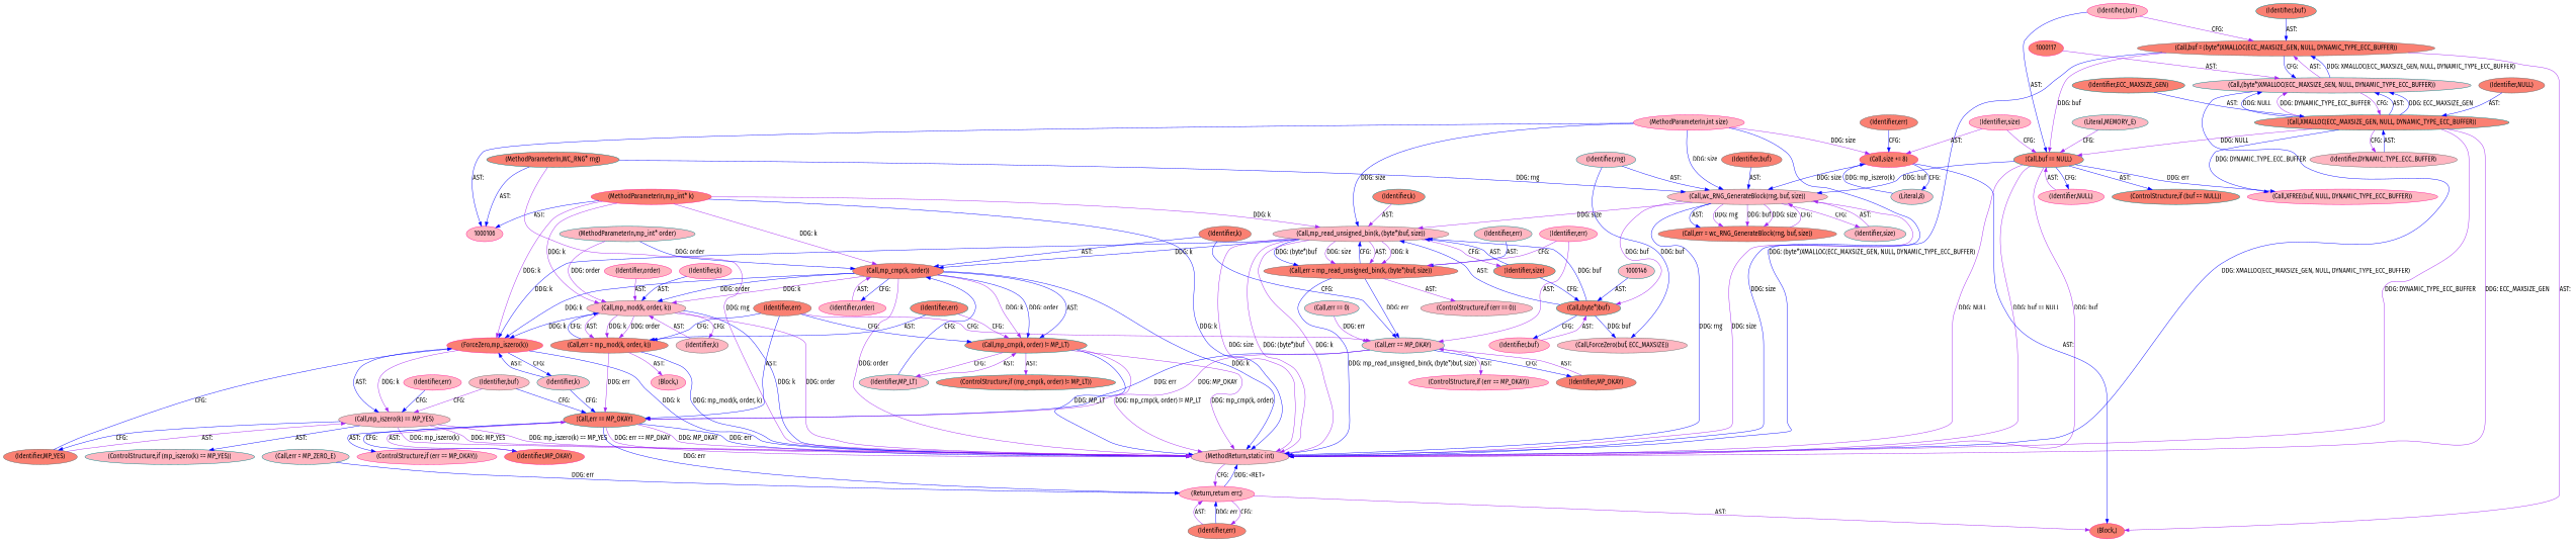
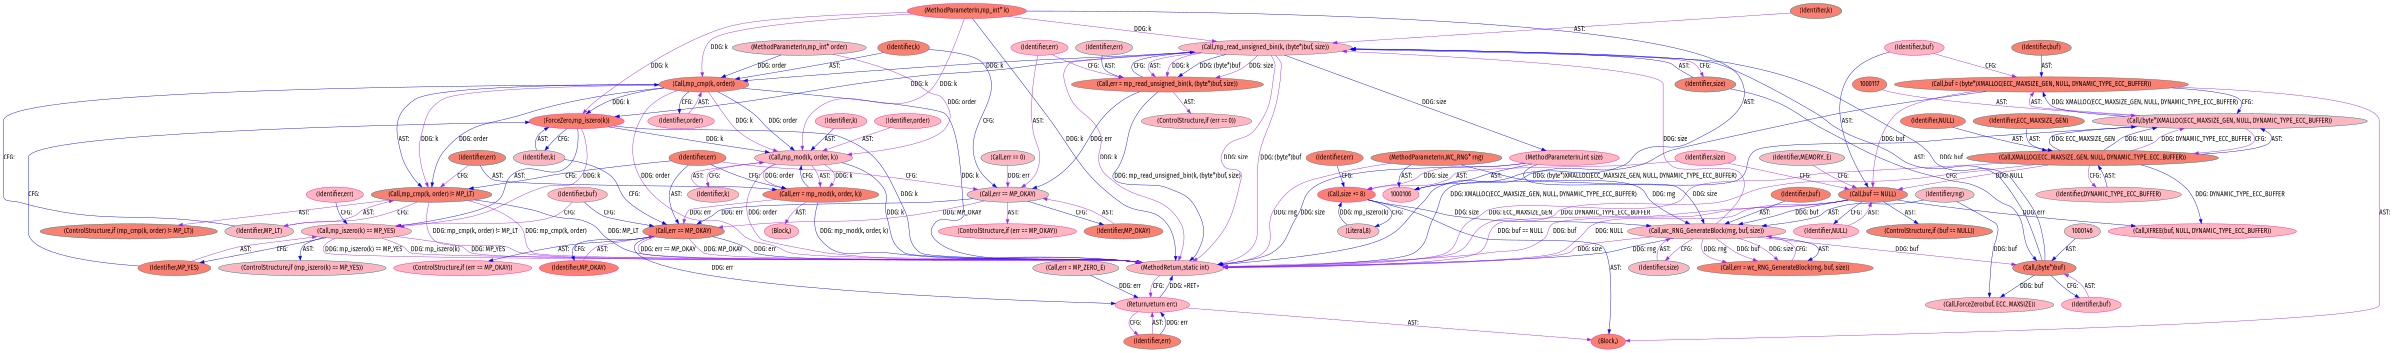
  digraph {
    fontname="Fira Sans"
    node [color=teal fillcolor=lightpink fontname="Fira Sans" style=filled]
    edge [color=blue fontname="Fira Sans"]
    n1 [color=gray40 label="(Call,mp_read_unsigned_bin(k, (byte*)buf, size))"]
    n2 [color=gray40 fillcolor=salmon label="(Call,err = mp_read_unsigned_bin(k, (byte*)buf, size))"]
    n3 [color=gray40 fillcolor=salmon label="(Call,mp_cmp(k, order))"]
    n4 [color=deeppink fillcolor=salmon label="(ForceZero,mp_iszero(k))"]
    n5 [color=gray40 label="(MethodReturn,static int)"]
    n6 [fillcolor=salmon label="(Identifier,size)"]
    n7 [label="(Call,err == MP_OKAY)"]
    n8 [color=gray40 label="(ControlStructure,if (err == 0))"]
    n9 [color=gray40 label="(Call,mp_mod(k, order, k))"]
    n10 [fillcolor=salmon label="(Call,mp_cmp(k, order) != MP_LT)"]
    n11 [color=deeppink label="(Identifier,order)"]
    n12 [color=gray40 label="(Call,mp_iszero(k) == MP_YES)"]
    n13 [label="(Identifier,k)"]
    n14 [color=deeppink label="(Return,return err;)"]
    n15 [fillcolor=salmon label="(Call,(byte*)buf)"]
    n16 [color=deeppink fillcolor=salmon label="(MethodParameterIn,mp_int* k)"]
    1000106 [color=deeppink]
    n18 [color=gray40 fillcolor=salmon label="(Call,err = mp_mod(k, order, k))"]
    n19 [color=gray40 label="(Identifier,k)"]
    n20 [color=deeppink label="(Identifier,buf)"]
    n21 [color=gray40 label="(Call,ForceZero(buf, ECC_MAXSIZE))"]
    n22 [color=gray40 label="(Call,wc_RNG_GenerateBlock(rng, buf, size))"]
    n23 [color=gray40 fillcolor=salmon label="(Call,err = wc_RNG_GenerateBlock(rng, buf, size))"]
    n24 [label="(Identifier,size)"]
    n25 [fillcolor=salmon label="(MethodParameterIn,WC_RNG* rng)"]
    n26 [fillcolor=salmon label="(Call,buf == NULL)"]
    n27 [color=deeppink label="(Identifier,NULL)"]
    n28 [color=deeppink label="(Call,XFREE(buf, NULL, DYNAMIC_TYPE_ECC_BUFFER))"]
    n29 [fillcolor=salmon label="(ControlStructure,if (buf == NULL))"]
    n30 [color=gray40 fillcolor=salmon label="(Call,buf = (byte*)XMALLOC(ECC_MAXSIZE_GEN, NULL, DYNAMIC_TYPE_ECC_BUFFER))"]
    n31 [label="(Call,(byte*)XMALLOC(ECC_MAXSIZE_GEN, NULL, DYNAMIC_TYPE_ECC_BUFFER))"]
    n32 [color=deeppink fillcolor=salmon label="(Block,)"]
    n33 [fillcolor=salmon label="(Call,XMALLOC(ECC_MAXSIZE_GEN, NULL, DYNAMIC_TYPE_ECC_BUFFER))"]
    n34 [color=gray40 label="(Identifier,DYNAMIC_TYPE_ECC_BUFFER)"]
    n35 [color=deeppink fillcolor=salmon label="(Call,size += 8)"]
    n36 [label="(Literal,8)"]
    n37 [color=deeppink label="(MethodParameterIn,int size)"]
    n38 [fillcolor=salmon label="(Call,err == MP_OKAY)"]
    n39 [color=deeppink label="(ControlStructure,if (err == MP_OKAY))"]
    n40 [color=gray40 fillcolor=salmon label="(Identifier,MP_OKAY)"]
    n41 [color=deeppink label="(ControlStructure,if (err == MP_OKAY))"]
    n42 [color=deeppink fillcolor=salmon label="(Identifier,MP_OKAY)"]
    n43 [color=gray40 fillcolor=salmon label="(Identifier,err)"]
    n44 [label="(Identifier,MP_LT)"]
    n45 [fillcolor=salmon label="(ControlStructure,if (mp_cmp(k, order) != MP_LT))"]
    n46 [color=deeppink label="(Block,)"]
    n47 [color=gray40 fillcolor=salmon label="(Identifier,MP_YES)"]
    n48 [label="(ControlStructure,if (mp_iszero(k) == MP_YES))"]
    n49 [color=deeppink label="(Identifier,err)"]
    n50 [label="(Identifier,rng)"]
    n51 [fillcolor=salmon label="(Identifier,ECC_MAXSIZE_GEN)"]
-   n52 [label="(Literal,MEMORY_E)"]
+   n52 [label="(Identifier,MEMORY_E)"]
    n53 [fillcolor=salmon label="(Identifier,buf)"]
    n54 [color=gray40 fillcolor=salmon label="(Identifier,NULL)"]
    n55 [color=gray40 fillcolor=salmon label="(Identifier,err)"]
    n56 [color=gray40 fillcolor=salmon label="(Identifier,buf)"]
    n57 [label="(Identifier,err)"]
    n58 [label="(MethodParameterIn,mp_int* order)"]
    n59 [color=deeppink label="(Identifier,err)"]
    n60 [color=deeppink label="(Identifier,k)"]
    n61 [fillcolor=salmon label="(Identifier,err)"]
    n62 [color=gray40 label="(Identifier,buf)"]
    n63 [color=deeppink label="(Identifier,buf)"]
    n64 [fillcolor=salmon label="(Identifier,k)"]
    n65 [label="(Call,err = MP_ZERO_E)"]
    n66 [color=gray40 fillcolor=salmon label="(Identifier,err)"]
    n67 [label="(Call,err == 0)"]
    n68 [color=deeppink label="(Identifier,order)"]
    n69 [color=deeppink label="(Identifier,size)"]
    n70 [color=gray40 fillcolor=salmon label="(Identifier,k)"]
    1000146
-   1000117 [color=deeppink fillcolor=salmon]
+   1000117 [color=gray40 fillcolor=salmon]
    n1 -> n2 [color=purple label="AST: "]
    n1 -> n2 [color=purple label="DDG: k"]
    n1 -> n2 [label="DDG: (byte*)buf"]
    n1 -> n2 [color=purple label="DDG: size"]
    n1 -> n3 [label="DDG: k"]
    n1 -> n4 [label="DDG: k"]
    n1 -> n5 [color=purple label="DDG: k"]
    n1 -> n5 [color=purple label="DDG: size"]
    n1 -> n5 [color=purple label="DDG: (byte*)buf"]
    n1 -> n6 [color=purple label="CFG: "]
    n2 -> n1 [label="CFG: "]
    n2 -> n5 [label="DDG: mp_read_unsigned_bin(k, (byte*)buf, size)"]
    n2 -> n7 [label="DDG: err"]
    n2 -> n8 [color=purple label="AST: "]
    n3 -> n4 [label="DDG: k"]
    n3 -> n5 [label="DDG: k"]
    n3 -> n5 [color=purple label="DDG: order"]
    n3 -> n9 [color=purple label="DDG: k"]
    n3 -> n9 [label="DDG: order"]
    n3 -> n10 [label="AST: "]
    n3 -> n10 [color=purple label="DDG: k"]
    n3 -> n10 [label="DDG: order"]
    n3 -> n11 [label="CFG: "]
    n4 -> n5 [label="DDG: k"]
    n4 -> n12 [label="AST: "]
    n4 -> n12 [color=purple label="DDG: k"]
    n4 -> n13 [label="CFG: "]
    n5 -> n14 [color=purple label="CFG: "]
    n6 -> n1 [label="AST: "]
    n6 -> n15 [label="CFG: "]
    n7 -> n38 [label="DDG: err"]
    n7 -> n38 [color=purple label="DDG: MP_OKAY"]
    n7 -> n39 [color=purple label="AST: "]
    n7 -> n40 [label="CFG: "]
-   n9 -> n4 [label="DDG: k"]
+   n4 -> n9 [label="DDG: k"]
    n9 -> n5 [label="DDG: k"]
    n9 -> n5 [color=purple label="DDG: order"]
    n9 -> n18 [color=purple label="AST: "]
    n9 -> n18 [color=purple label="DDG: k"]
    n9 -> n18 [color=purple label="DDG: order"]
    n9 -> n19 [color=purple label="CFG: "]
    n10 -> n5 [label="DDG: MP_LT"]
    n10 -> n5 [color=purple label="DDG: mp_cmp(k, order) != MP_LT"]
    n10 -> n5 [color=purple label="DDG: mp_cmp(k, order)"]
    n10 -> n44 [color=purple label="CFG: "]
    n10 -> n45 [color=purple label="AST: "]
    n11 -> n3 [color=purple label="AST: "]
    n12 -> n5 [color=purple label="DDG: MP_YES"]
    n12 -> n5 [color=purple label="DDG: mp_iszero(k) == MP_YES"]
    n12 -> n5 [color=purple label="DDG: mp_iszero(k)"]
    n12 -> n47 [label="CFG: "]
    n12 -> n48 [label="AST: "]
    n13 -> n4 [label="AST: "]
    n13 -> n38 [label="CFG: "]
    n14 -> n5 [label="DDG: <RET>"]
    n14 -> n32 [color=purple label="AST: "]
    n14 -> n43 [color=purple label="CFG: "]
    n15 -> n1 [label="AST: "]
    n15 -> n1 [label="DDG: buf"]
    n15 -> n20 [label="CFG: "]
    n15 -> n21 [label="DDG: buf"]
    n16 -> n1 [color=purple label="DDG: k"]
    n16 -> n3 [color=purple label="DDG: k"]
    n16 -> n4 [color=purple label="DDG: k"]
    n16 -> n5 [label="DDG: k"]
    n16 -> n9 [color=purple label="DDG: k"]
    n16 -> 1000106 [label="AST: "]
    n18 -> n5 [label="DDG: mp_mod(k, order, k)"]
    n18 -> n9 [label="CFG: "]
    n18 -> n38 [color=purple label="DDG: err"]
    n18 -> n46 [color=purple label="AST: "]
    n19 -> n9 [color=purple label="AST: "]
    n20 -> n15 [color=purple label="AST: "]
    n22 -> n1 [color=purple label="DDG: size"]
    n22 -> n5 [label="DDG: rng"]
    n22 -> n5 [color=purple label="DDG: size"]
    n22 -> n15 [color=purple label="DDG: buf"]
    n22 -> n23 [label="AST: "]
    n22 -> n23 [color=purple label="DDG: rng"]
    n22 -> n23 [color=purple label="DDG: buf"]
    n22 -> n23 [color=purple label="DDG: size"]
    n22 -> n24 [color=purple label="CFG: "]
    n23 -> n22 [color=purple label="CFG: "]
    n24 -> n22 [color=purple label="AST: "]
    n25 -> n5 [color=purple label="DDG: rng"]
    n25 -> 1000106 [label="AST: "]
    n25 -> n22 [label="DDG: rng"]
    n26 -> n5 [color=purple label="DDG: NULL"]
    n26 -> n5 [color=purple label="DDG: buf == NULL"]
    n26 -> n5 [color=purple label="DDG: buf"]
    n26 -> n22 [label="DDG: buf"]
    n26 -> n27 [label="CFG: "]
    n26 -> n28 [label="DDG: err"]
    n26 -> n29 [label="AST: "]
    n27 -> n26 [color=purple label="AST: "]
    n30 -> n5 [label="DDG: (byte*)XMALLOC(ECC_MAXSIZE_GEN, NULL, DYNAMIC_TYPE_ECC_BUFFER)"]
    n30 -> n26 [color=purple label="DDG: buf"]
    n30 -> n31 [label="CFG: "]
    n30 -> n32 [color=purple label="AST: "]
    n31 -> n5 [label="DDG: XMALLOC(ECC_MAXSIZE_GEN, NULL, DYNAMIC_TYPE_ECC_BUFFER)"]
    n31 -> n30 [color=purple label="AST: "]
    n31 -> n30 [label="DDG: XMALLOC(ECC_MAXSIZE_GEN, NULL, DYNAMIC_TYPE_ECC_BUFFER)"]
    n31 -> n33 [color=purple label="CFG: "]
    n33 -> n5 [color=purple label="DDG: ECC_MAXSIZE_GEN"]
    n33 -> n5 [color=purple label="DDG: DYNAMIC_TYPE_ECC_BUFFER"]
    n33 -> n26 [color=purple label="DDG: NULL"]
    n33 -> n28 [label="DDG: DYNAMIC_TYPE_ECC_BUFFER"]
    n33 -> n31 [label="AST: "]
    n33 -> n31 [label="DDG: ECC_MAXSIZE_GEN"]
    n33 -> n31 [label="DDG: NULL"]
    n33 -> n31 [color=purple label="DDG: DYNAMIC_TYPE_ECC_BUFFER"]
    n33 -> n34 [color=purple label="CFG: "]
    n34 -> n33 [label="AST: "]
    n35 -> n22 [label="DDG: size"]
    n35 -> n32 [label="AST: "]
    n35 -> n36 [label="CFG: "]
    n36 -> n35 [label="DDG: mp_iszero(k)"]
-   n37 -> n1 [label="DDG: size"]
+   n1 -> n37 [label="DDG: size"]
    n37 -> n5 [label="DDG: size"]
    n37 -> 1000106 [label="AST: "]
    n37 -> n22 [label="DDG: size"]
    n37 -> n35 [color=purple label="DDG: size"]
    n38 -> n5 [label="DDG: err"]
    n38 -> n5 [color=purple label="DDG: err == MP_OKAY"]
    n38 -> n5 [color=purple label="DDG: MP_OKAY"]
    n38 -> n14 [label="DDG: err"]
    n38 -> n41 [label="AST: "]
    n38 -> n42 [label="CFG: "]
    n40 -> n7 [color=purple label="AST: "]
    n42 -> n38 [color=purple label="AST: "]
    n43 -> n14 [color=purple label="AST: "]
    n43 -> n14 [label="DDG: err"]
    n44 -> n3 [label="CFG: "]
    n44 -> n10 [color=purple label="AST: "]
    n47 -> n4 [label="CFG: "]
    n47 -> n12 [color=purple label="AST: "]
    n49 -> n12 [label="CFG: "]
    n50 -> n21 [label="DDG: buf"]
    n50 -> n22 [label="AST: "]
    n51 -> n33 [label="AST: "]
    n52 -> n26 [color=purple label="CFG: "]
    n53 -> n30 [label="AST: "]
    n54 -> n33 [label="AST: "]
    n55 -> n35 [label="CFG: "]
    n56 -> n22 [label="AST: "]
    n57 -> n2 [label="AST: "]
    n58 -> n3 [label="DDG: order"]
    n58 -> n9 [color=purple label="DDG: order"]
    n59 -> n2 [color=purple label="CFG: "]
    n59 -> n7 [color=purple label="AST: "]
    n60 -> n9 [label="AST: "]
    n61 -> n10 [color=purple label="CFG: "]
    n61 -> n18 [label="AST: "]
    n62 -> n12 [color=purple label="CFG: "]
    n62 -> n38 [label="CFG: "]
    n63 -> n26 [label="AST: "]
    n63 -> n30 [color=purple label="CFG: "]
    n64 -> n1 [color=purple label="AST: "]
    n65 -> n14 [label="DDG: err"]
    n66 -> n7 [color=purple label="CFG: "]
    n66 -> n10 [label="CFG: "]
    n66 -> n18 [label="CFG: "]
    n66 -> n38 [label="AST: "]
    n67 -> n7 [color=purple label="DDG: err"]
    n68 -> n9 [color=purple label="AST: "]
    n69 -> n26 [color=purple label="CFG: "]
    n69 -> n35 [color=purple label="AST: "]
    n70 -> n3 [label="AST: "]
    n70 -> n7 [label="CFG: "]
    1000146 -> n15 [label="AST: "]
    1000117 -> n31 [color=purple label="AST: "]
  }
